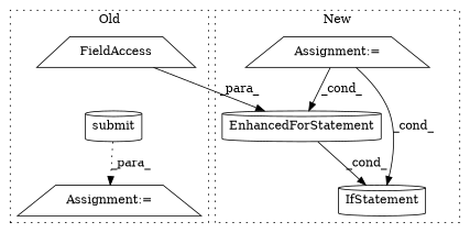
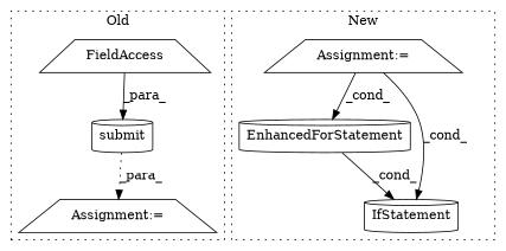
  digraph {
    node [a=7 l="89,2" s="12615,12742" shape=cylinder]
    edge [style=solid]
    n1 [a=32 l="7,1" label=submit s="12485,12531"]
    n2 [a=22 l=7 label=FieldAccess s=12492 shape=trapezium]
    n3 [l=1 label="Assignment:=" s=12470 shape=trapezium]
    n4 [a=70 label=EnhancedForStatement]
    n5 [label="Assignment:=" shape=trapezium]
    n6 [a=25 l=3 label=IfStatement s=12796]
    subgraph cluster_1 {
      label=Old
      style=dotted
      n1
      n2
      n3
    }
    subgraph cluster_2 {
      label=New
      style=dotted
      n4
      n5
      n6
    }
    n1 -> n3 [label=_para_ style=dotted]
-   n2 -> n4 [label=_para_]
+   n2 -> n1 [label=_para_]
    n4 -> n6 [label=_cond_]
    n5 -> n4 [label=_cond_]
    n5 -> n6 [label=_cond_]
  }
